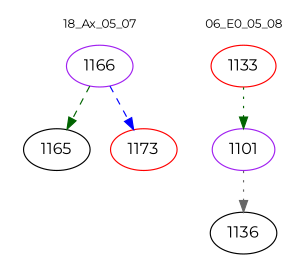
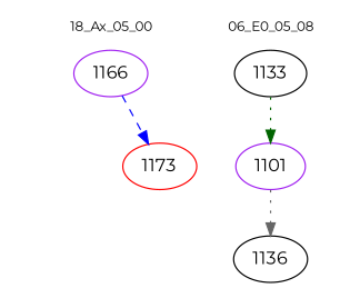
  digraph {
    fontname=Montserrat
    node [color=purple fontname=Montserrat]
    edge [color=darkgreen fontname=Montserrat style=dashed]
    n1 [label=1166]
-   n2 [color=black label=1165]
    n3 [color=red label=1173]
-   n4 [color=red label=1133]
+   n4 [color=black label=1133]
    n5 [label=1101]
    n6 [color=black label=1136]
    subgraph cluster_1 {
      color=white
      fontsize=10
-     label="18_Ax_05_07"
+     label="18_Ax_05_00"
      n1
-     n2
      n3
    }
    subgraph cluster_2 {
      color=white
      fontsize=10
      label="06_E0_05_08"
      n4
      n5
      n6
    }
-   n1 -> n2
    n1 -> n3 [color=blue]
    n4 -> n5 [style=dotted]
    n5 -> n6 [color=gray40 style=dotted]
  }
